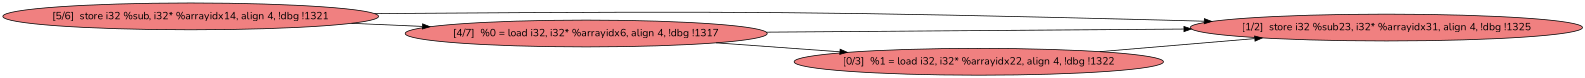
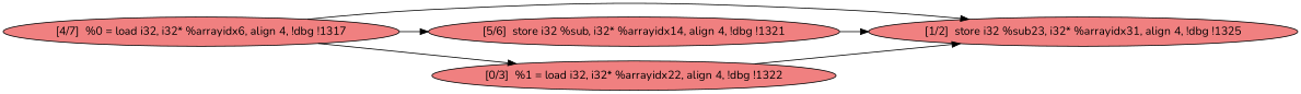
  digraph {
    fontname=Nunito
    rankdir=LR
    node [fillcolor=lightcoral fontname=Nunito shape=ellipse style=filled]
    edge [fontname=Nunito]
    n1 [label="[1/2]  store i32 %sub23, i32* %arrayidx31, align 4, !dbg !1325"]
    n2 [label="[4/7]  %0 = load i32, i32* %arrayidx6, align 4, !dbg !1317"]
    n3 [label="[5/6]  store i32 %sub, i32* %arrayidx14, align 4, !dbg !1321"]
    n4 [label="[0/3]  %1 = load i32, i32* %arrayidx22, align 4, !dbg !1322"]
    n2 -> n1
-   n3 -> n2
+   n2 -> n3
    n2 -> n4
    n3 -> n1
    n4 -> n1
  }
